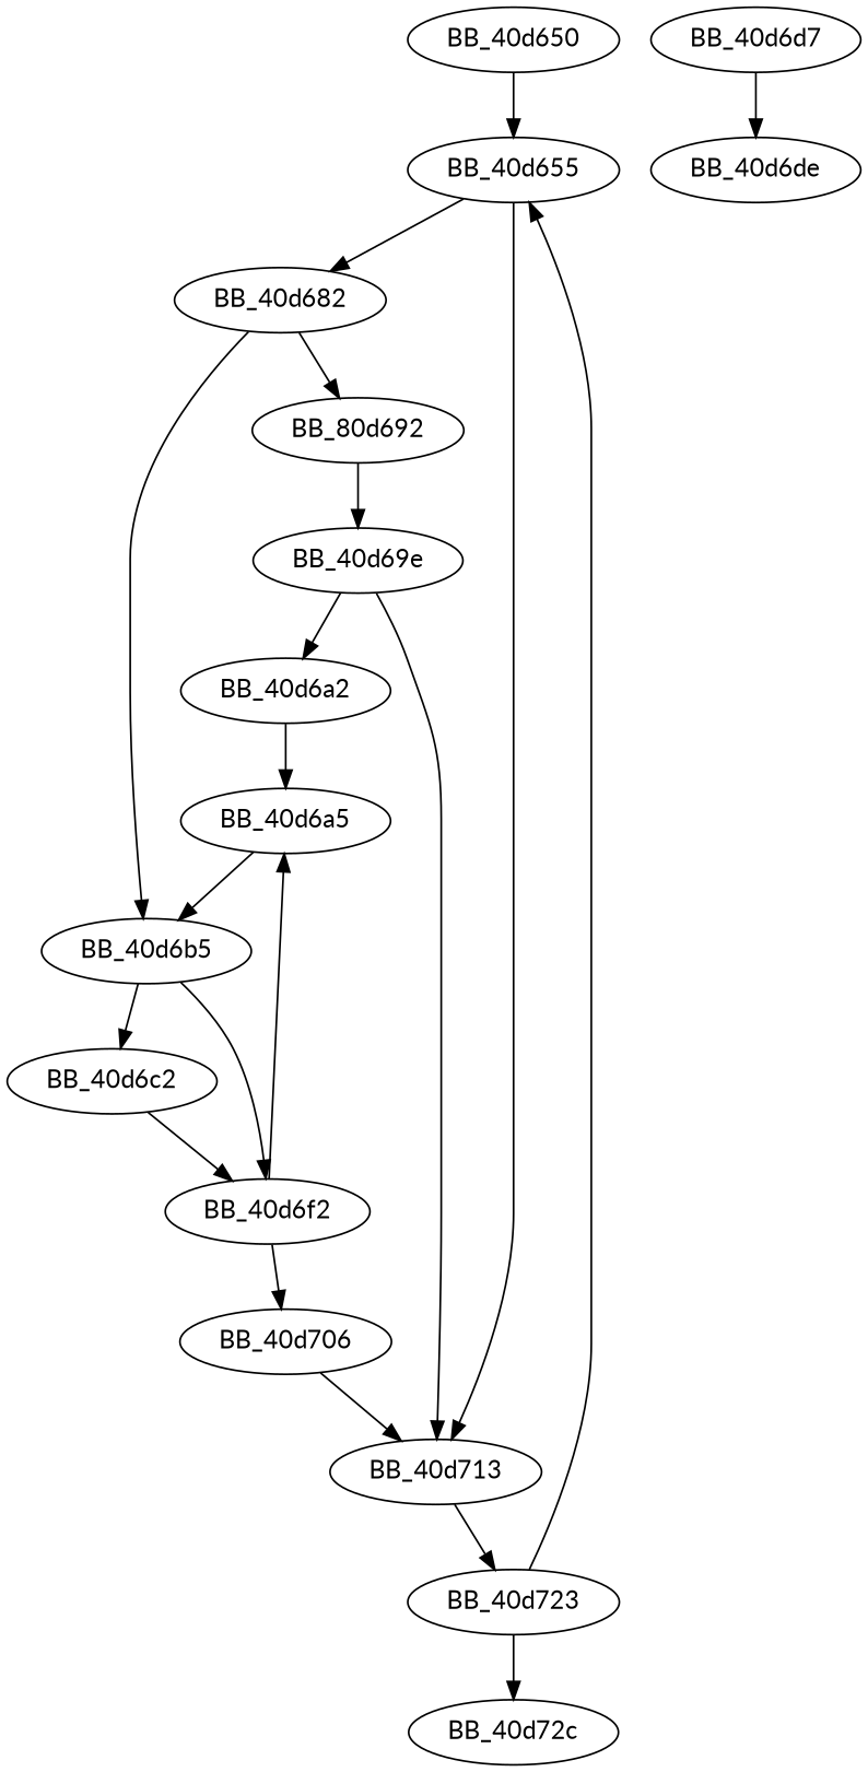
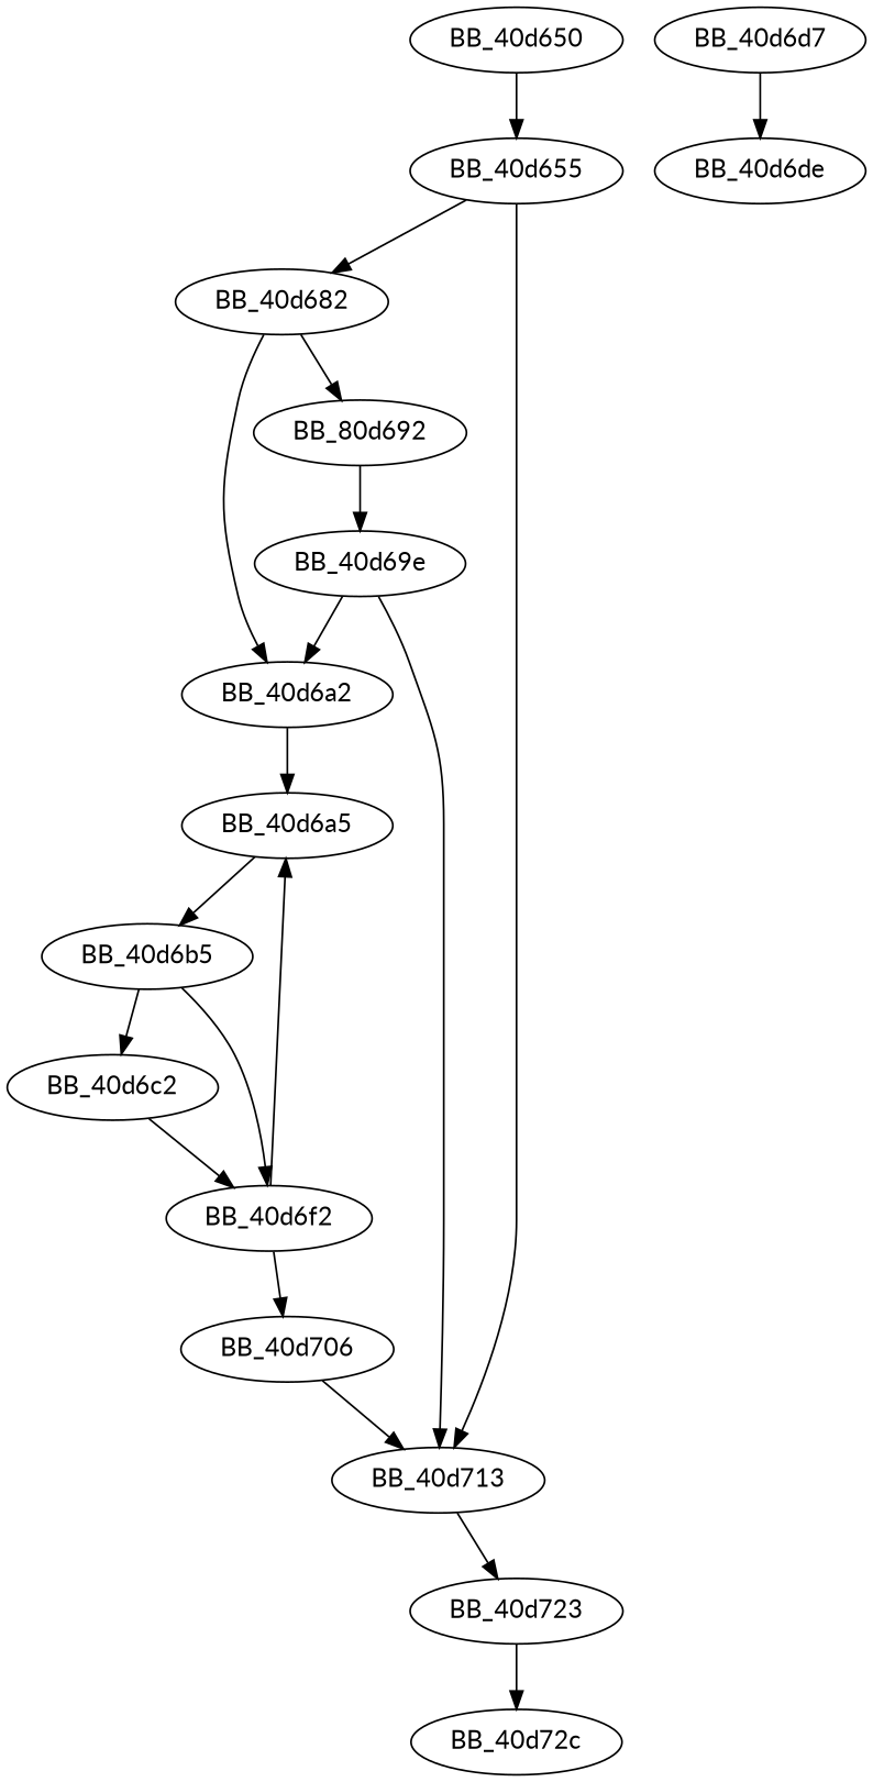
  digraph {
    fontname=Lato
    node [fontname=Lato]
    edge [fontname=Lato]
    BB_40d650
    BB_40d655
    BB_40d682
    BB_40d713
    n5 [label=BB_80d692]
    BB_40d6a2
    BB_40d723
    BB_40d72c
    BB_40d69e
    BB_40d6a5
    BB_40d6b5
    BB_40d6c2
    BB_40d6f2
    BB_40d706
    BB_40d6d7
    BB_40d6de
    BB_40d650 -> BB_40d655
    BB_40d655 -> BB_40d682
    BB_40d655 -> BB_40d713
    BB_40d682 -> n5
-   BB_40d682 -> BB_40d6b5
+   BB_40d682 -> BB_40d6a2
    BB_40d713 -> BB_40d723
    n5 -> BB_40d69e
    BB_40d6a2 -> BB_40d6a5
-   BB_40d723 -> BB_40d655
    BB_40d723 -> BB_40d72c
    BB_40d69e -> BB_40d713
    BB_40d69e -> BB_40d6a2
    BB_40d6a5 -> BB_40d6b5
    BB_40d6b5 -> BB_40d6c2
    BB_40d6b5 -> BB_40d6f2
    BB_40d6c2 -> BB_40d6f2
    BB_40d6f2 -> BB_40d6a5
    BB_40d6f2 -> BB_40d706
    BB_40d706 -> BB_40d713
    BB_40d6d7 -> BB_40d6de
  }
